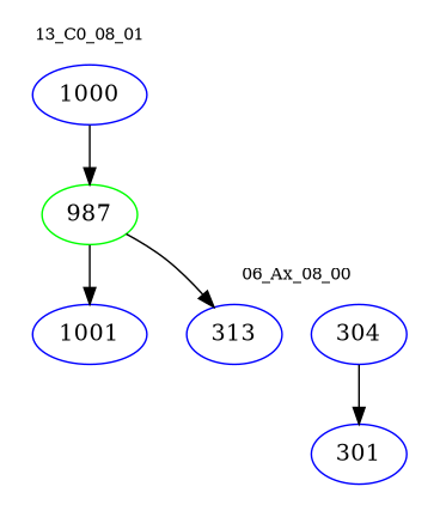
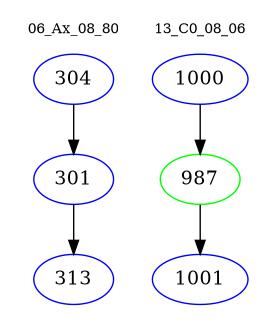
  digraph {
    node [color=blue]
    edge [color=black]
    n1 [label=304]
    n2 [label=301]
    n3 [label=313]
    n4 [label=1000]
    n5 [color=green label=987]
    n6 [label=1001]
    subgraph cluster_1 {
      color=white
      fontsize=10
-     label="06_Ax_08_00"
+     label="06_Ax_08_80"
      n1
      n2
      n3
    }
    subgraph cluster_2 {
      color=white
      fontsize=10
-     label="13_C0_08_01"
+     label="13_C0_08_06"
      n4
      n5
      n6
    }
    n1 -> n2
-   n5 -> n3
+   n2 -> n3
    n4 -> n5
    n5 -> n6
  }
